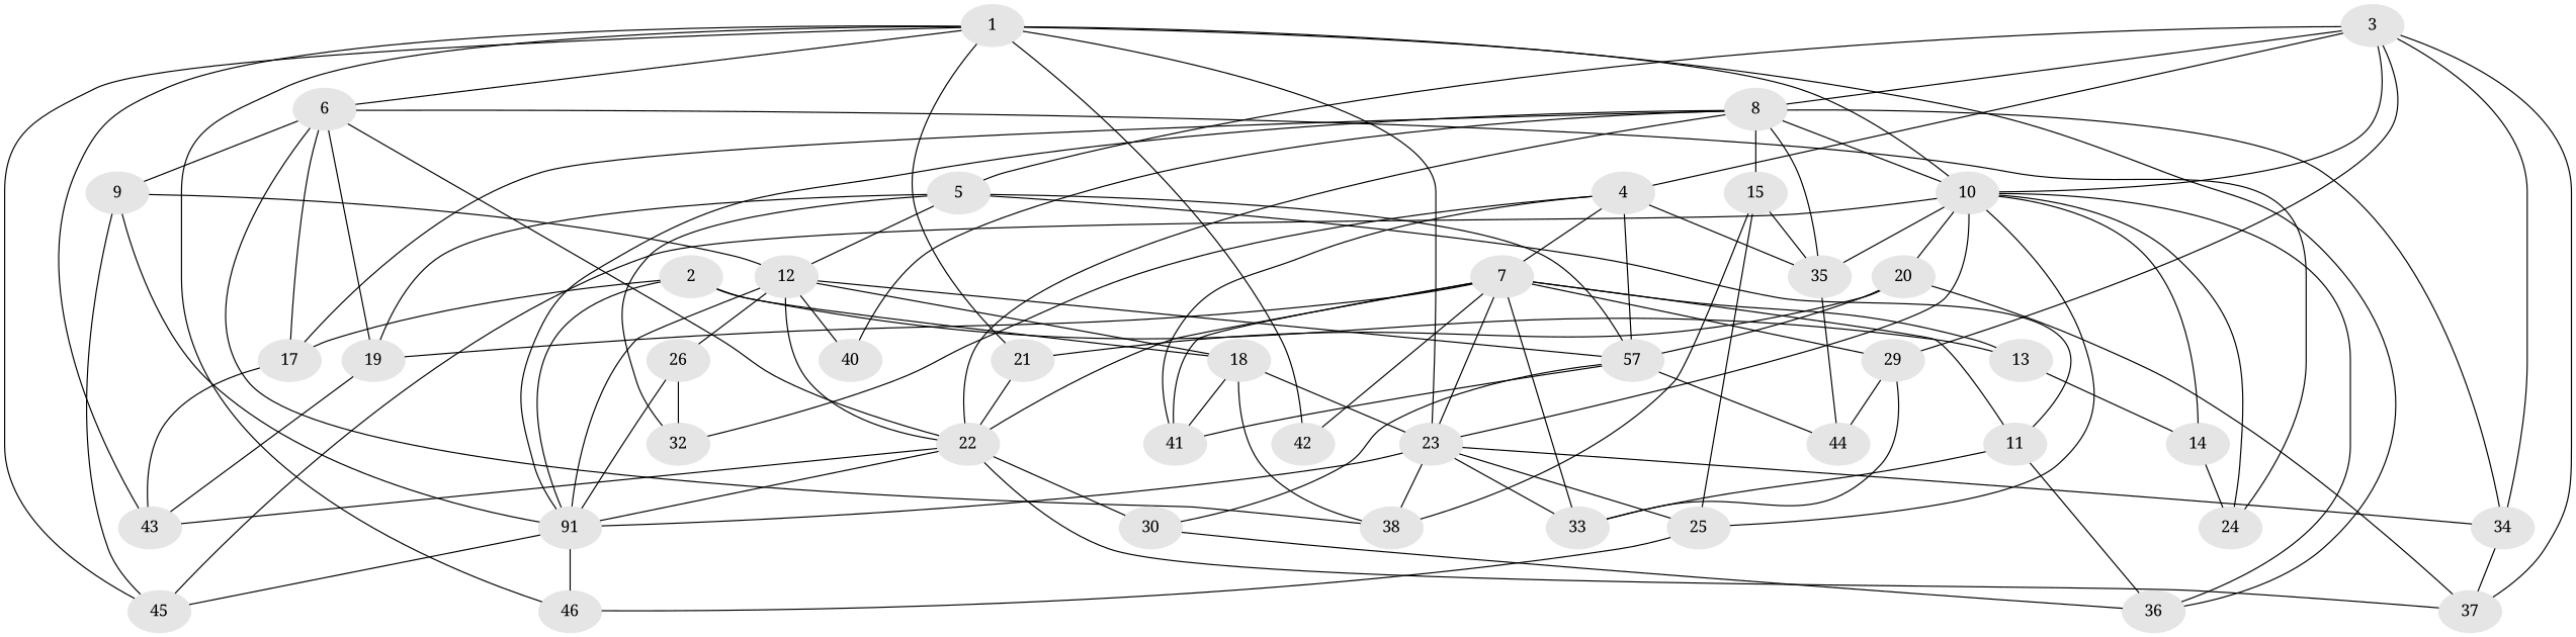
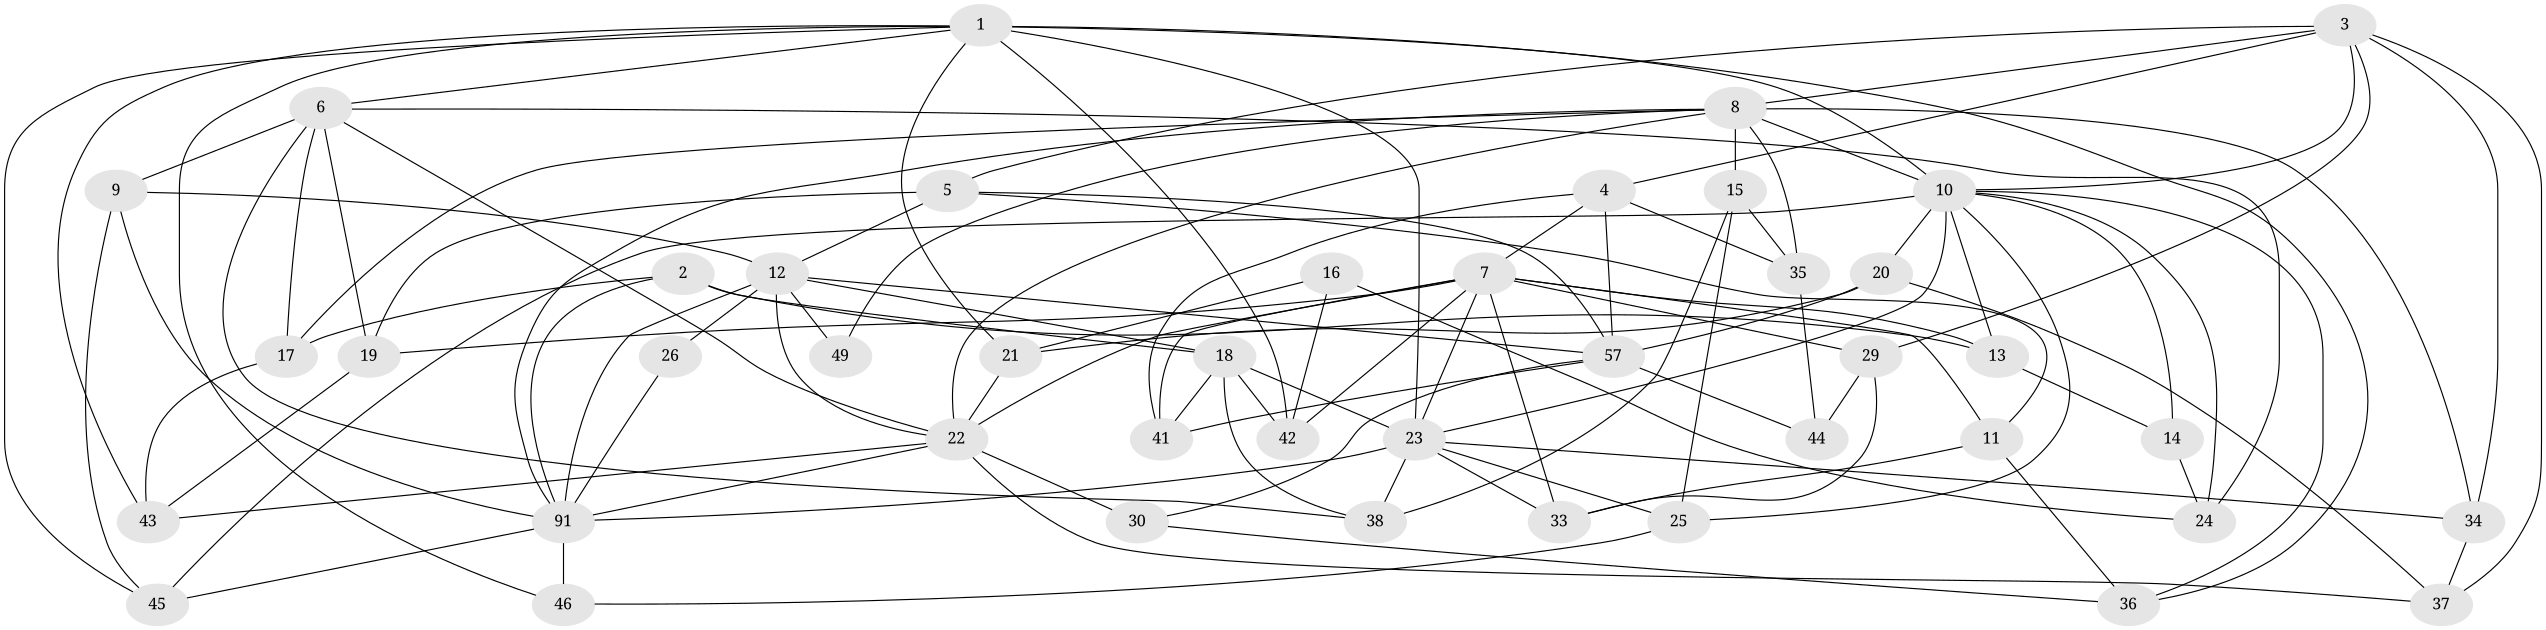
  graph {
    fontname="Noto Serif"
    node [color=gray90 fontname="Noto Serif" style=filled]
    edge [fontname="Noto Serif" weight=1.0]
    1
    6
    10
    21
    23
    36
    42
    43
    45
    46
    17
    19
    9
    22
    24
    38
    13
    25
    14
    20
    n21 [label=91]
    34
    33
    2
    18
    41
    3
    4
    5
    8
    29
    37
    7
    n34 [label=57]
-   32
    35
    11
    12
-   40
+   40 [label=49]
    15
    44
    30
    26
+   16
    1 -- 6
    1 -- 10 [weight=2.0]
    1 -- 21
    1 -- 23
    1 -- 36
    1 -- 42
    1 -- 43
    1 -- 45
    1 -- 46
    6 -- 17
    6 -- 19
    6 -- 9
    6 -- 22
    6 -- 24
    6 -- 38
    10 -- 23
    10 -- 36
    10 -- 45
    10 -- 24
-   10 -- 35
+   10 -- 13
    10 -- 25
    10 -- 14
    10 -- 20
    21 -- 22
    23 -- 38
    23 -- 25
    23 -- n21 [weight=2.0]
    23 -- 34
    23 -- 33
    17 -- 43
    19 -- 43
    9 -- 45
    9 -- n21
    9 -- 12
    22 -- 43
    22 -- n21
    22 -- 37
    22 -- 30 [weight=2.0]
    13 -- 14
    25 -- 46
    14 -- 24
    20 -- 21
    20 -- 37
    20 -- n34
    n21 -- 45
    n21 -- 46
    34 -- 37
    2 -- 17
    2 -- 13
    2 -- n21
    2 -- 18
    18 -- 23 [weight=3.0]
+   18 -- 42
    18 -- 38
    18 -- 41
    3 -- 10
    3 -- 34
    3 -- 4
    3 -- 5 [weight=2.0]
    3 -- 8
    3 -- 29
    3 -- 37
    4 -- 41
    4 -- 7
    4 -- n34 [weight=2.0]
-   4 -- 32
    4 -- 35
    5 -- 19
    5 -- n34
-   5 -- 32
    5 -- 11
    5 -- 12 [weight=2.0]
    8 -- 10
    8 -- 17
    8 -- 22
    8 -- n21
    8 -- 34
    8 -- 35
    8 -- 40
    8 -- 15
    29 -- 33
    29 -- 44
    7 -- 23
    7 -- 42
    7 -- 19
    7 -- 22
    7 -- 13
    7 -- 33
    7 -- 41
    7 -- 29
    7 -- 11
    n34 -- 41
    n34 -- 44
    n34 -- 30
    35 -- 44
    11 -- 36
    11 -- 33
    12 -- 22
    12 -- n21 [weight=2.0]
    12 -- 18
    12 -- n34
    12 -- 40
    12 -- 26
    15 -- 38
    15 -- 25
    15 -- 35
    30 -- 36
    26 -- n21 [weight=2.0]
-   26 -- 32
+   16 -- 21
+   16 -- 42
+   16 -- 24
  }
